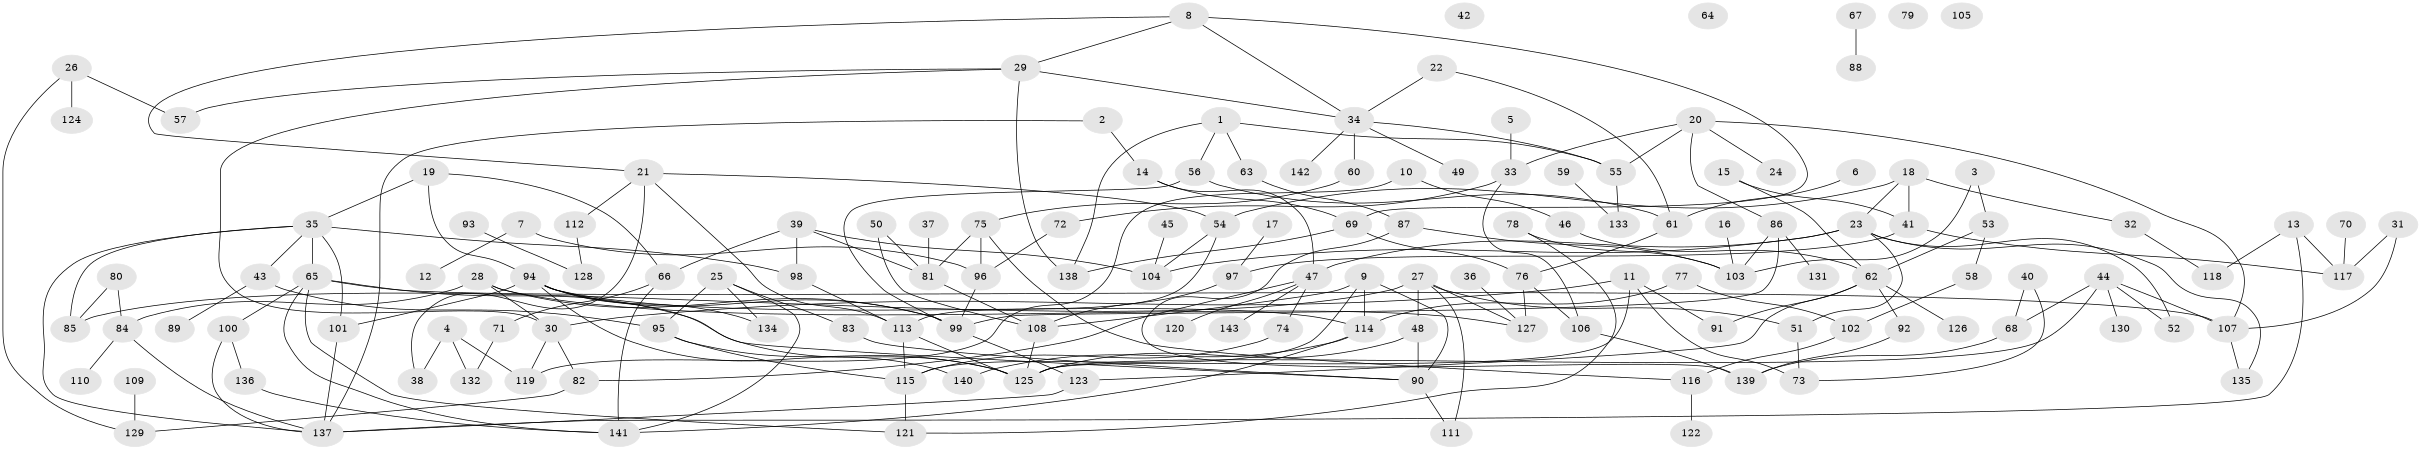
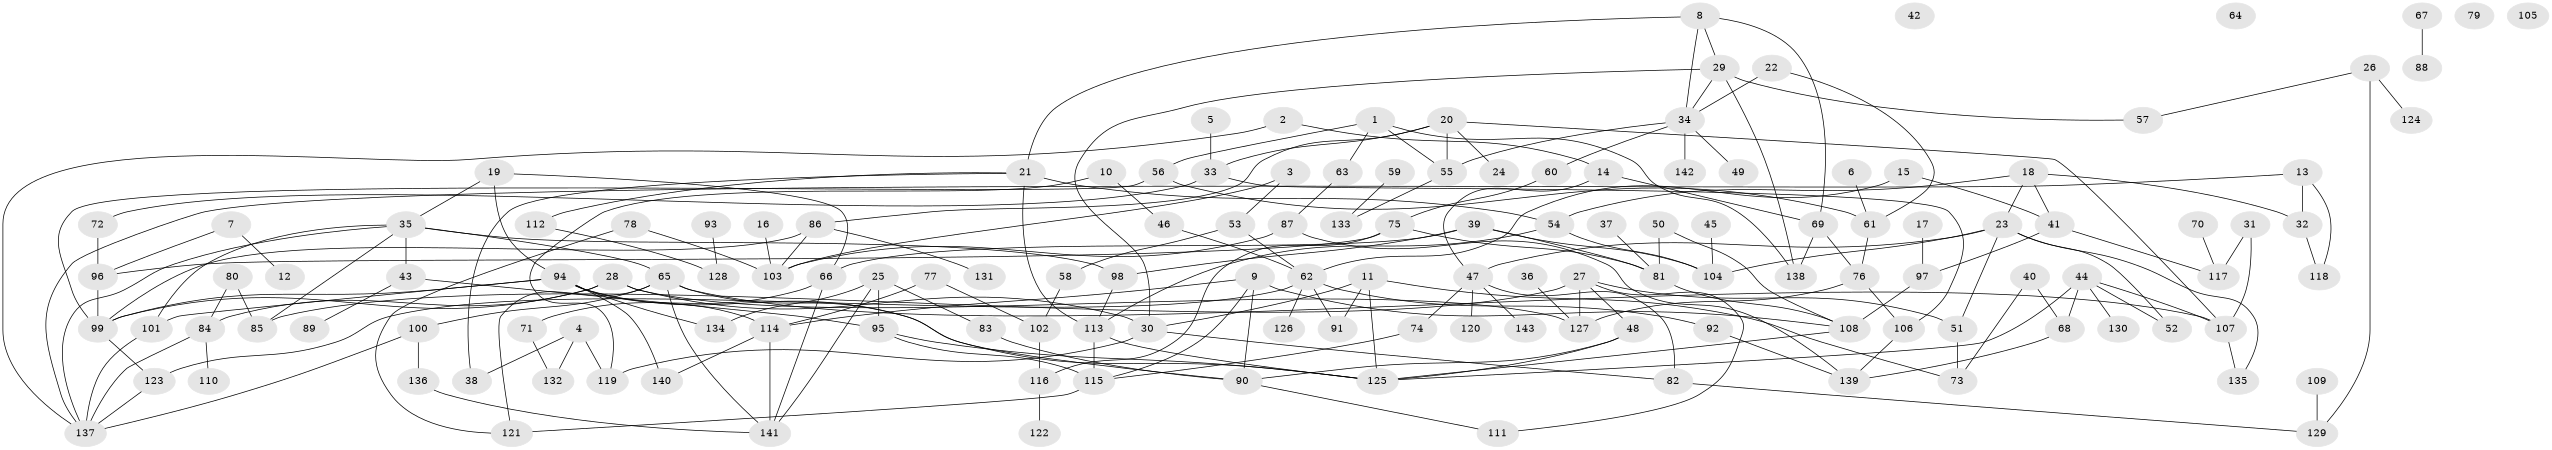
  graph {
    node [color=gray90 style=filled]
    1
    55
    56
    63
    138
    133
    61
    99
    87
    2
    14
    137
    69
    47
    3
    53
    103
    62
    58
    4
    38
    119
    132
    5
    33
    72
    106
    6
    76
    7
    12
    96
    8
    21
    29
    34
    54
    112
    113
    30
    57
    49
    60
    142
    9
    90
    108
    114
    115
    111
    125
    141
    140
    121
    10
    46
    11
    73
    91
    82
    13
    32
    118
    74
    120
    143
    15
    41
    97
    117
    92
    123
    126
    16
    17
    18
    23
    51
    52
    104
    135
    19
    35
    66
    94
    85
    43
    65
    98
    101
    71
    134
    20
    24
    86
    107
    131
    128
    22
    25
    83
    95
    26
    124
    129
    27
    48
    127
    28
    84
    110
    31
    139
    75
    89
    100
    36
    37
    81
    39
    40
    68
    42
    44
    130
    45
    50
    102
    116
    59
    64
    136
    67
    88
    70
    122
    77
    78
    79
    80
    93
    105
    109
    1 -- 55
    1 -- 56
    1 -- 63
    1 -- 138
    55 -- 133
    56 -- 61
    56 -- 99
    63 -- 87
    61 -- 76
    99 -- 123
    87 -- 103
    87 -- 139
    2 -- 14
    2 -- 137
    14 -- 69
    14 -- 47
    69 -- 138
    69 -- 76
    47 -- 82
    47 -- 74
    47 -- 120
    47 -- 143
    3 -- 53
    3 -- 103
    53 -- 62
    53 -- 58
    62 -- 91
    62 -- 92
    62 -- 123
    62 -- 126
    58 -- 102
    4 -- 38
    4 -- 119
    4 -- 132
    5 -- 33
    33 -- 72
    33 -- 106
    72 -- 96
    106 -- 139
    6 -- 61
    76 -- 106
    76 -- 127
    7 -- 12
    7 -- 96
    96 -- 99
    8 -- 69
    8 -- 21
    8 -- 29
    8 -- 34
    21 -- 38
    21 -- 54
    21 -- 112
    21 -- 113
    29 -- 138
    29 -- 34
    29 -- 30
    29 -- 57
    34 -- 55
    34 -- 49
    34 -- 60
    34 -- 142
    54 -- 113
    54 -- 104
    112 -- 128
    113 -- 115
    113 -- 125
    30 -- 119
    30 -- 82
    60 -- 75
    9 -- 90
    9 -- 108
    9 -- 114
    9 -- 115
    90 -- 111
    108 -- 125
    114 -- 141
    114 -- 140
    115 -- 121
    10 -- 119
    10 -- 46
    46 -- 62
    11 -- 30
    11 -- 125
    11 -- 73
    11 -- 91
    82 -- 129
    13 -- 137
-   13 -- 117
+   13 -- 32
    13 -- 118
    32 -- 118
    74 -- 115
    15 -- 62
    15 -- 41
    41 -- 97
    41 -- 117
    97 -- 108
    92 -- 139
    123 -- 137
    16 -- 103
    17 -- 97
    18 -- 54
    18 -- 32
    18 -- 41
    18 -- 23
    23 -- 47
    23 -- 51
    23 -- 52
    23 -- 104
    23 -- 135
    51 -- 73
    19 -- 35
    19 -- 66
    19 -- 94
    35 -- 137
    35 -- 85
    35 -- 43
    35 -- 65
    35 -- 98
    35 -- 101
    66 -- 141
    66 -- 71
    94 -- 99
    94 -- 114
    94 -- 125
    94 -- 140
    94 -- 101
    94 -- 134
    43 -- 95
    43 -- 89
    65 -- 90
    65 -- 141
    65 -- 121
    65 -- 107
    65 -- 100
    98 -- 113
    101 -- 137
    71 -- 132
    20 -- 55
    20 -- 33
    20 -- 24
    20 -- 86
    20 -- 107
    86 -- 99
    86 -- 103
    86 -- 131
    107 -- 135
    22 -- 61
    22 -- 34
    25 -- 141
    25 -- 134
    25 -- 83
    25 -- 95
    83 -- 90
    95 -- 115
    95 -- 125
    26 -- 57
    26 -- 124
    26 -- 129
    27 -- 111
    27 -- 51
    27 -- 85
    27 -- 48
    27 -- 127
    48 -- 90
    48 -- 125
    28 -- 99
    28 -- 30
    28 -- 127
    28 -- 84
    84 -- 137
    84 -- 110
    31 -- 117
    31 -- 107
    75 -- 96
    75 -- 81
    75 -- 116
    100 -- 137
    100 -- 136
    36 -- 127
    37 -- 81
    81 -- 108
    39 -- 104
    39 -- 66
    39 -- 98
    39 -- 81
    40 -- 73
    40 -- 68
    68 -- 139
    44 -- 125
    44 -- 52
    44 -- 107
    44 -- 68
    44 -- 130
    45 -- 104
    50 -- 108
    50 -- 81
    102 -- 116
    116 -- 122
    59 -- 133
    136 -- 141
    67 -- 88
    70 -- 117
    77 -- 114
    77 -- 102
    78 -- 103
    78 -- 121
    80 -- 85
    80 -- 84
    93 -- 128
    109 -- 129
  }
